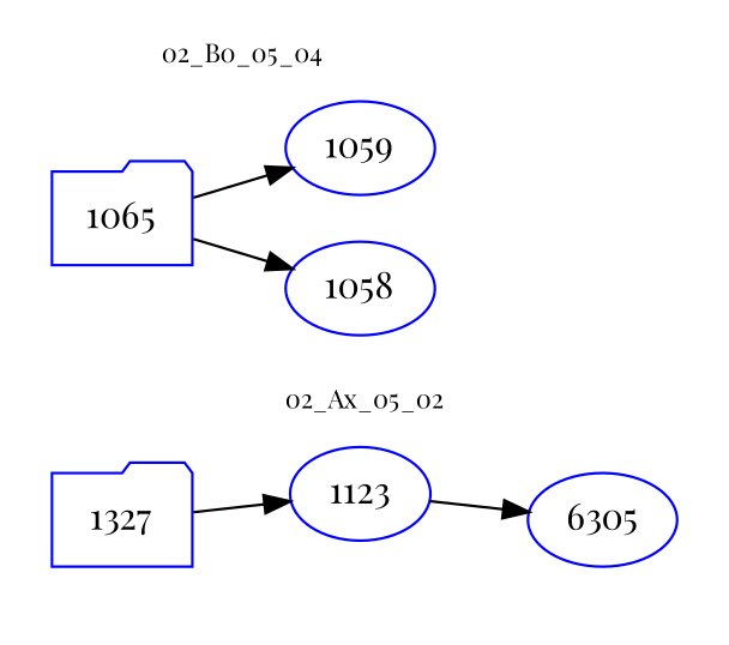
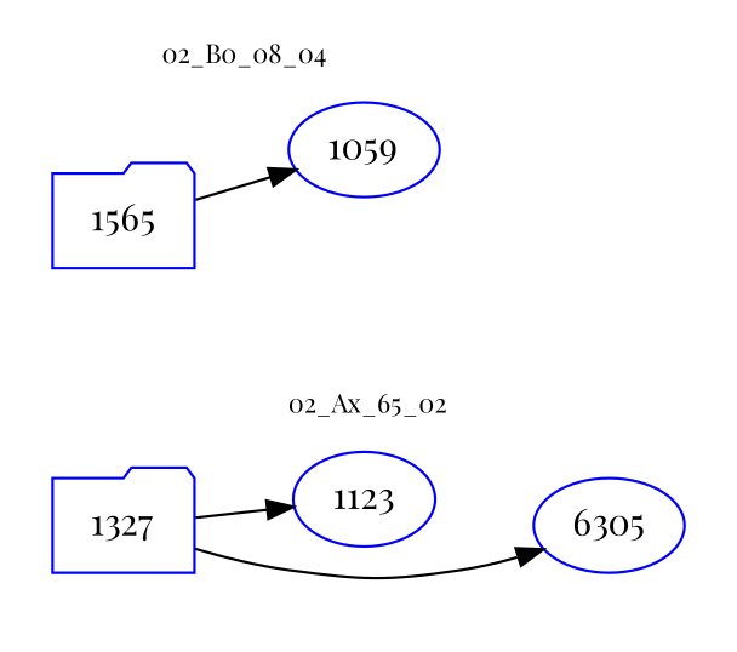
  digraph {
    fontname="Playfair Display"
    rankdir=LR
    node [color=blue fontname="Playfair Display" shape=ellipse]
    edge [color=black fontname="Playfair Display"]
    n1 [label=1327 shape=folder]
    n2 [label=6305]
    n3 [label=1123]
-   n4 [label=1065 shape=folder]
-   n5 [label=1058]
+   n4 [label=1565 shape=folder]
    n6 [label=1059]
    subgraph cluster_1 {
      color=white
      fontsize=10
-     label="02_Ax_05_02"
+     label="02_Ax_65_02"
      n1
      n2
      n3
    }
    subgraph cluster_2 {
      color=white
      fontsize=10
-     label="02_B0_05_04"
+     label="02_B0_08_04"
      n4
-     n5
      n6
    }
-   n3 -> n2
+   n1 -> n2
    n1 -> n3
-   n4 -> n5
    n4 -> n6
  }
